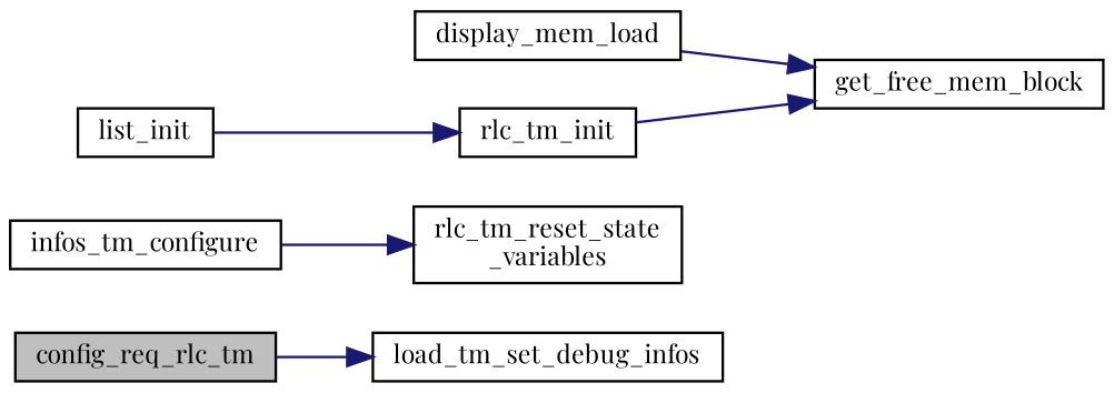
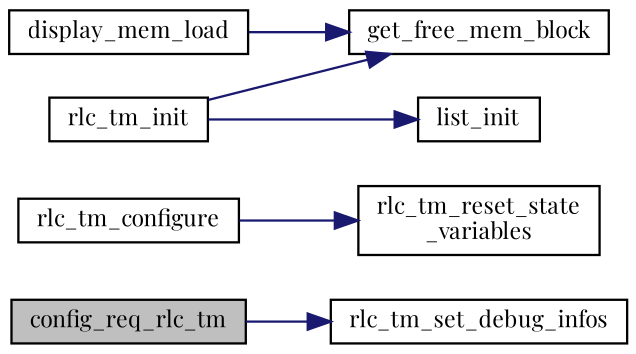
  digraph {
    fontname="Playfair Display"
    rankdir=LR
    node [color=black fillcolor=white fontname="Playfair Display" fontsize=10 shape=record style=filled]
    edge [color=midnightblue fontname="Playfair Display" fontsize=10 labelfontname=Helvetica labelfontsize=10 style=solid]
    n1 [fillcolor=grey75 fontcolor=black height=0.2 label=config_req_rlc_tm width=0.4]
-   n2 [height=0.2 label=load_tm_set_debug_infos width=0.4]
-   n3 [height=0.2 label=infos_tm_configure width=0.4]
+   n2 [height=0.2 label=rlc_tm_set_debug_infos width=0.4]
+   n3 [height=0.2 label=rlc_tm_configure width=0.4]
    n4 [height=0.2 label="rlc_tm_reset_state\l_variables" width=0.4]
    n5 [height=0.2 label=rlc_tm_init width=0.4]
    n6 [height=0.2 label=get_free_mem_block width=0.4]
    n7 [height=0.2 label=list_init width=0.4]
    n8 [height=0.2 label=display_mem_load width=0.4]
    n1 -> n2
    n3 -> n4
    n5 -> n6
-   n7 -> n5
+   n5 -> n7
    n8 -> n6
  }
